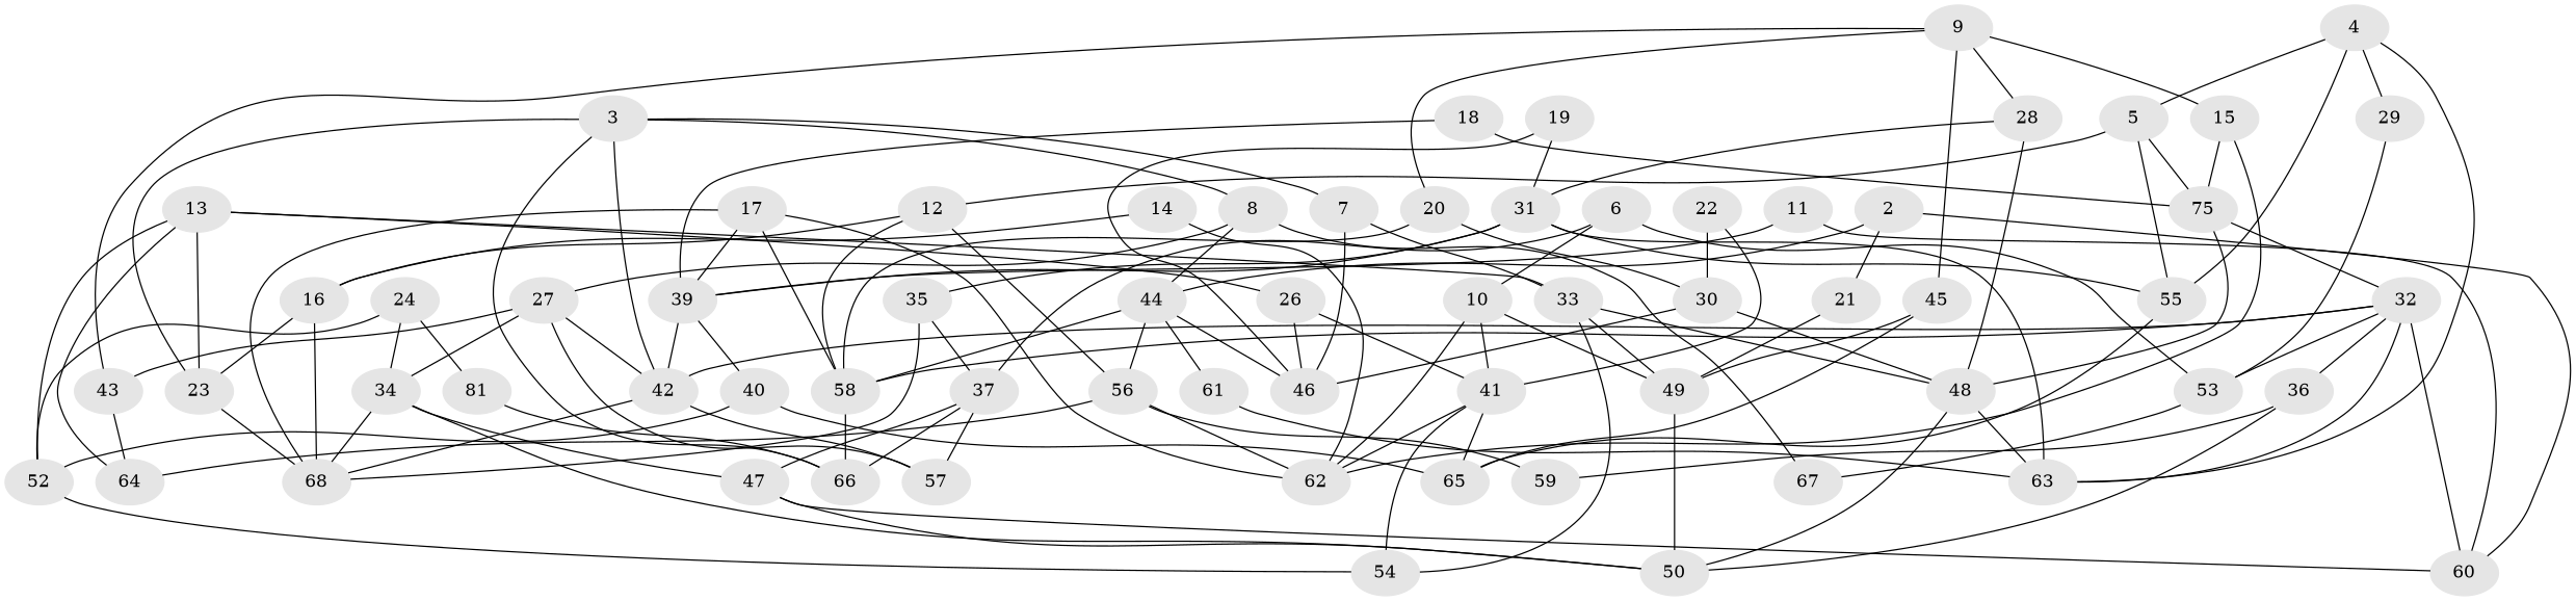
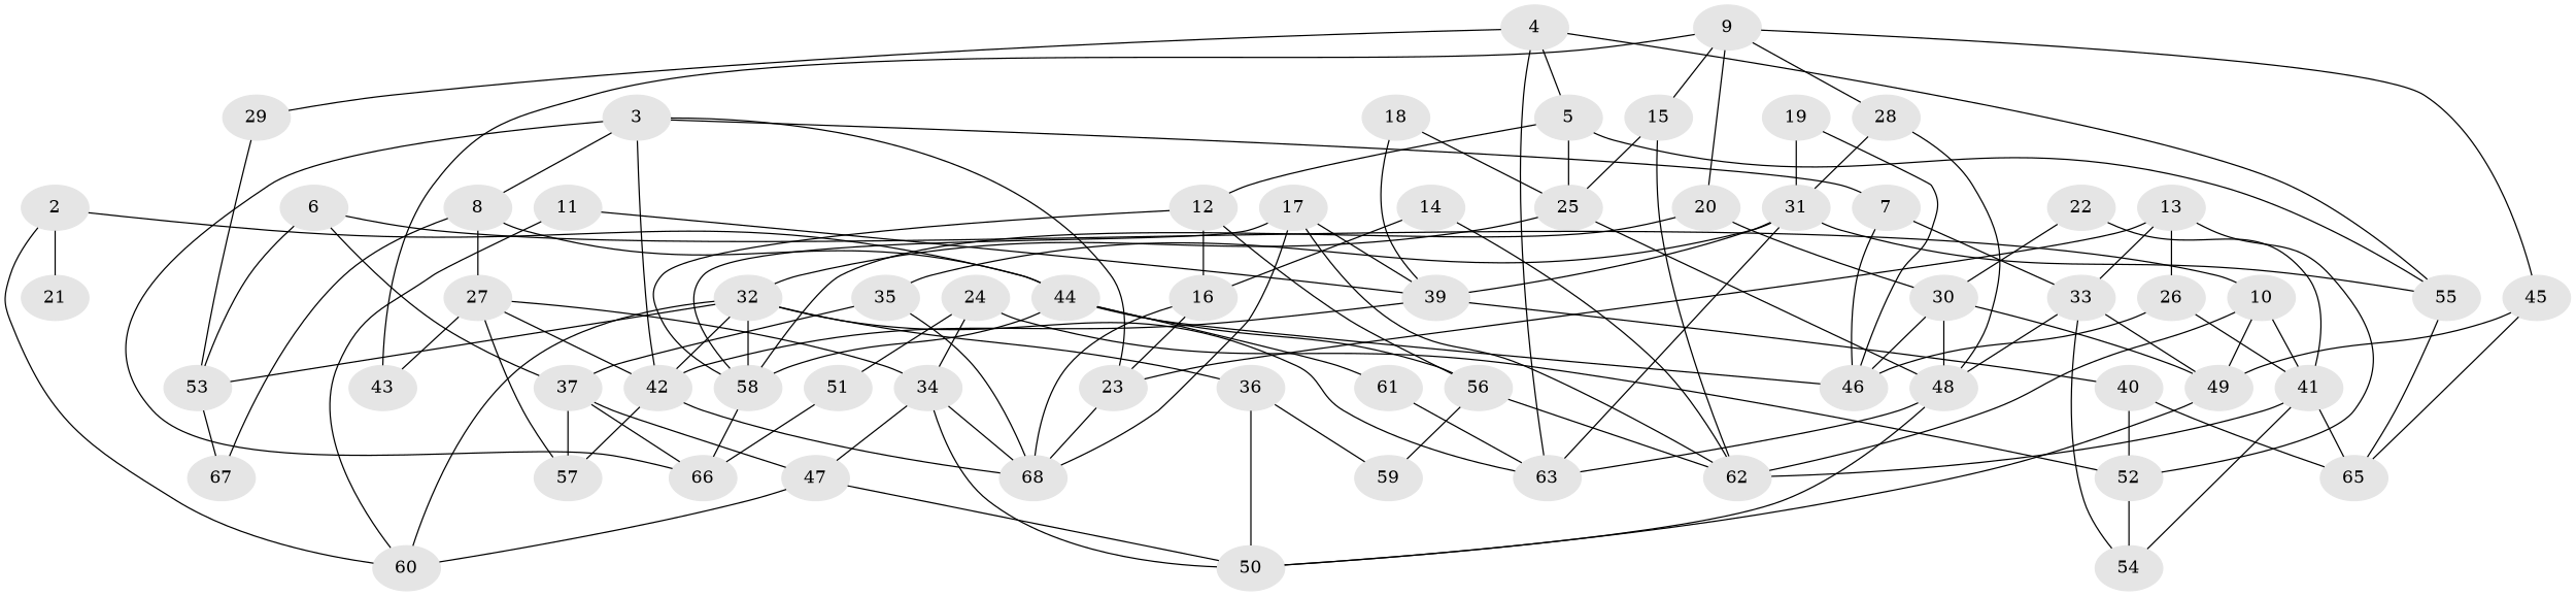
  graph {
    node [color=gray90 style=filled]
    23
    68
    2
    21
    44
    60
    49
    46
    56
    58
    61
    3
    7
    8
    42
    66
    33
    27
    67
    57
    4
    5
    29
    55
    63
    12
-   25 [label=75]
+   25
    53
    65
    16
    32
    48
    6
    10
    37
    41
    62
    47
    54
    43
    34
    9
    15
    20
    28
    45
    30
    31
-   64
    50
    11
    39
    40
    59
    13
    26
    52
    14
    17
    18
    19
    35
    22
    24
-   51 [label=81]
+   51
    36
    23 -- 68
    2 -- 21
    2 -- 44
    2 -- 60
-   21 -- 49
+   30 -- 49
    44 -- 46
    44 -- 56
    44 -- 58
    44 -- 61
    49 -- 50
    56 -- 62
-   56 -- 64
    56 -- 59
    58 -- 66
    61 -- 63
    3 -- 23
    3 -- 7
    3 -- 8
    3 -- 42
    3 -- 66
    7 -- 46
    7 -- 33
    8 -- 44
    8 -- 27
    8 -- 67
    42 -- 68
    42 -- 57
    33 -- 49
    33 -- 48
    33 -- 54
    27 -- 42
    27 -- 57
    27 -- 43
    27 -- 34
    4 -- 5
    4 -- 29
    4 -- 55
    4 -- 63
    5 -- 55
    5 -- 12
    5 -- 25
    29 -- 53
    55 -- 65
    12 -- 56
    12 -- 58
    12 -- 16
    25 -- 32
    25 -- 48
    53 -- 67
    16 -- 23
    16 -- 68
    32 -- 60
    32 -- 58
    32 -- 42
    32 -- 63
    32 -- 53
    32 -- 36
    48 -- 63
    48 -- 50
    6 -- 53
    6 -- 10
    6 -- 37
    10 -- 49
    10 -- 41
    10 -- 62
    37 -- 66
    37 -- 57
    37 -- 47
    41 -- 65
    41 -- 62
    41 -- 54
    47 -- 60
    47 -- 50
-   43 -- 64
    34 -- 68
    34 -- 47
    34 -- 50
    9 -- 43
    9 -- 15
    9 -- 20
    9 -- 28
    9 -- 45
    15 -- 25
    15 -- 62
    20 -- 58
    20 -- 30
    28 -- 48
    28 -- 31
    45 -- 49
    45 -- 65
    30 -- 46
    30 -- 48
    31 -- 55
    31 -- 63
    31 -- 39
    31 -- 35
    11 -- 60
    11 -- 39
    39 -- 42
    39 -- 40
    40 -- 65
    40 -- 52
    13 -- 23
    13 -- 33
-   13 -- 64
    13 -- 26
    13 -- 52
    26 -- 46
    26 -- 41
    52 -- 54
    14 -- 16
    14 -- 62
    17 -- 68
    17 -- 58
    17 -- 62
    17 -- 39
    18 -- 25
    18 -- 39
    19 -- 46
    19 -- 31
    35 -- 68
    35 -- 37
    22 -- 41
    22 -- 30
    24 -- 34
    24 -- 52
    24 -- 51
    51 -- 66
    36 -- 50
    36 -- 59
  }
